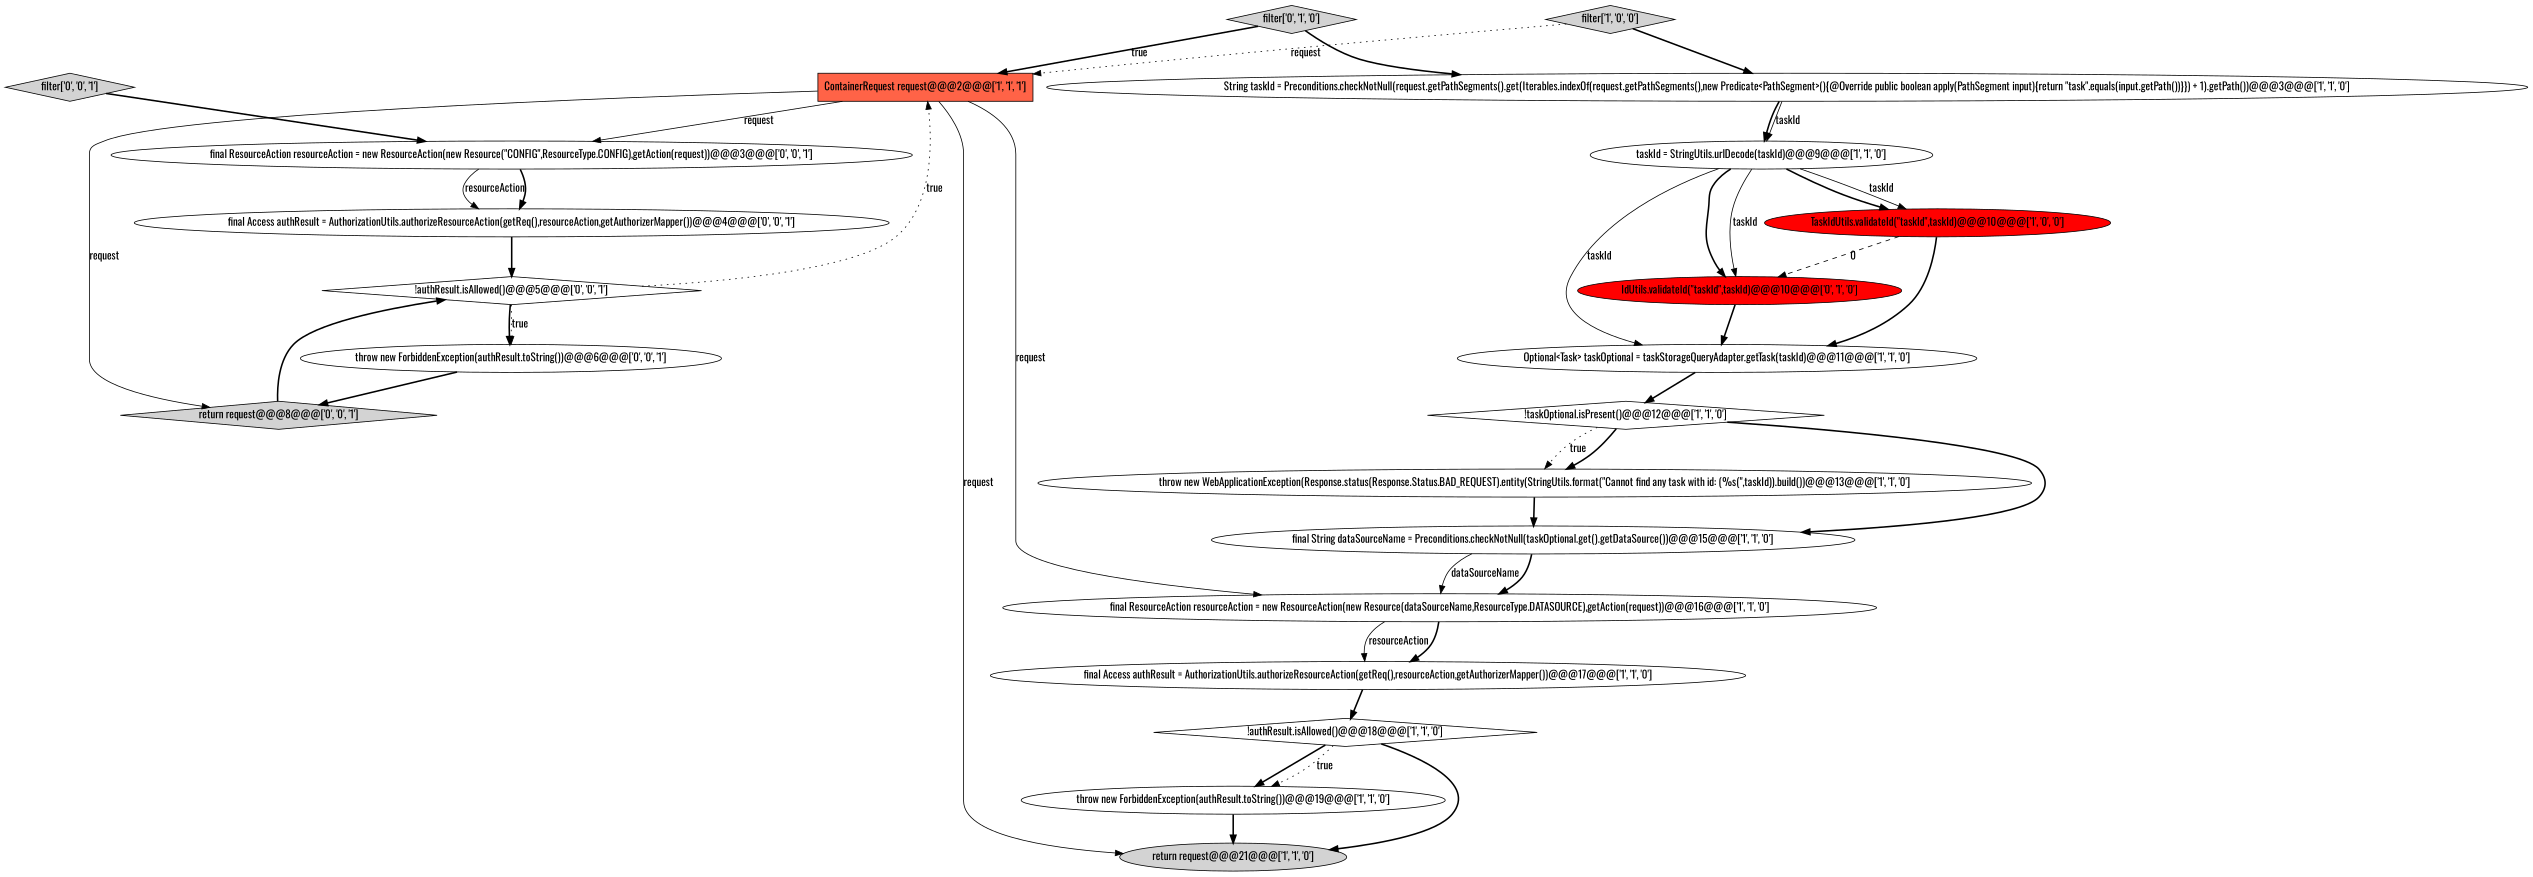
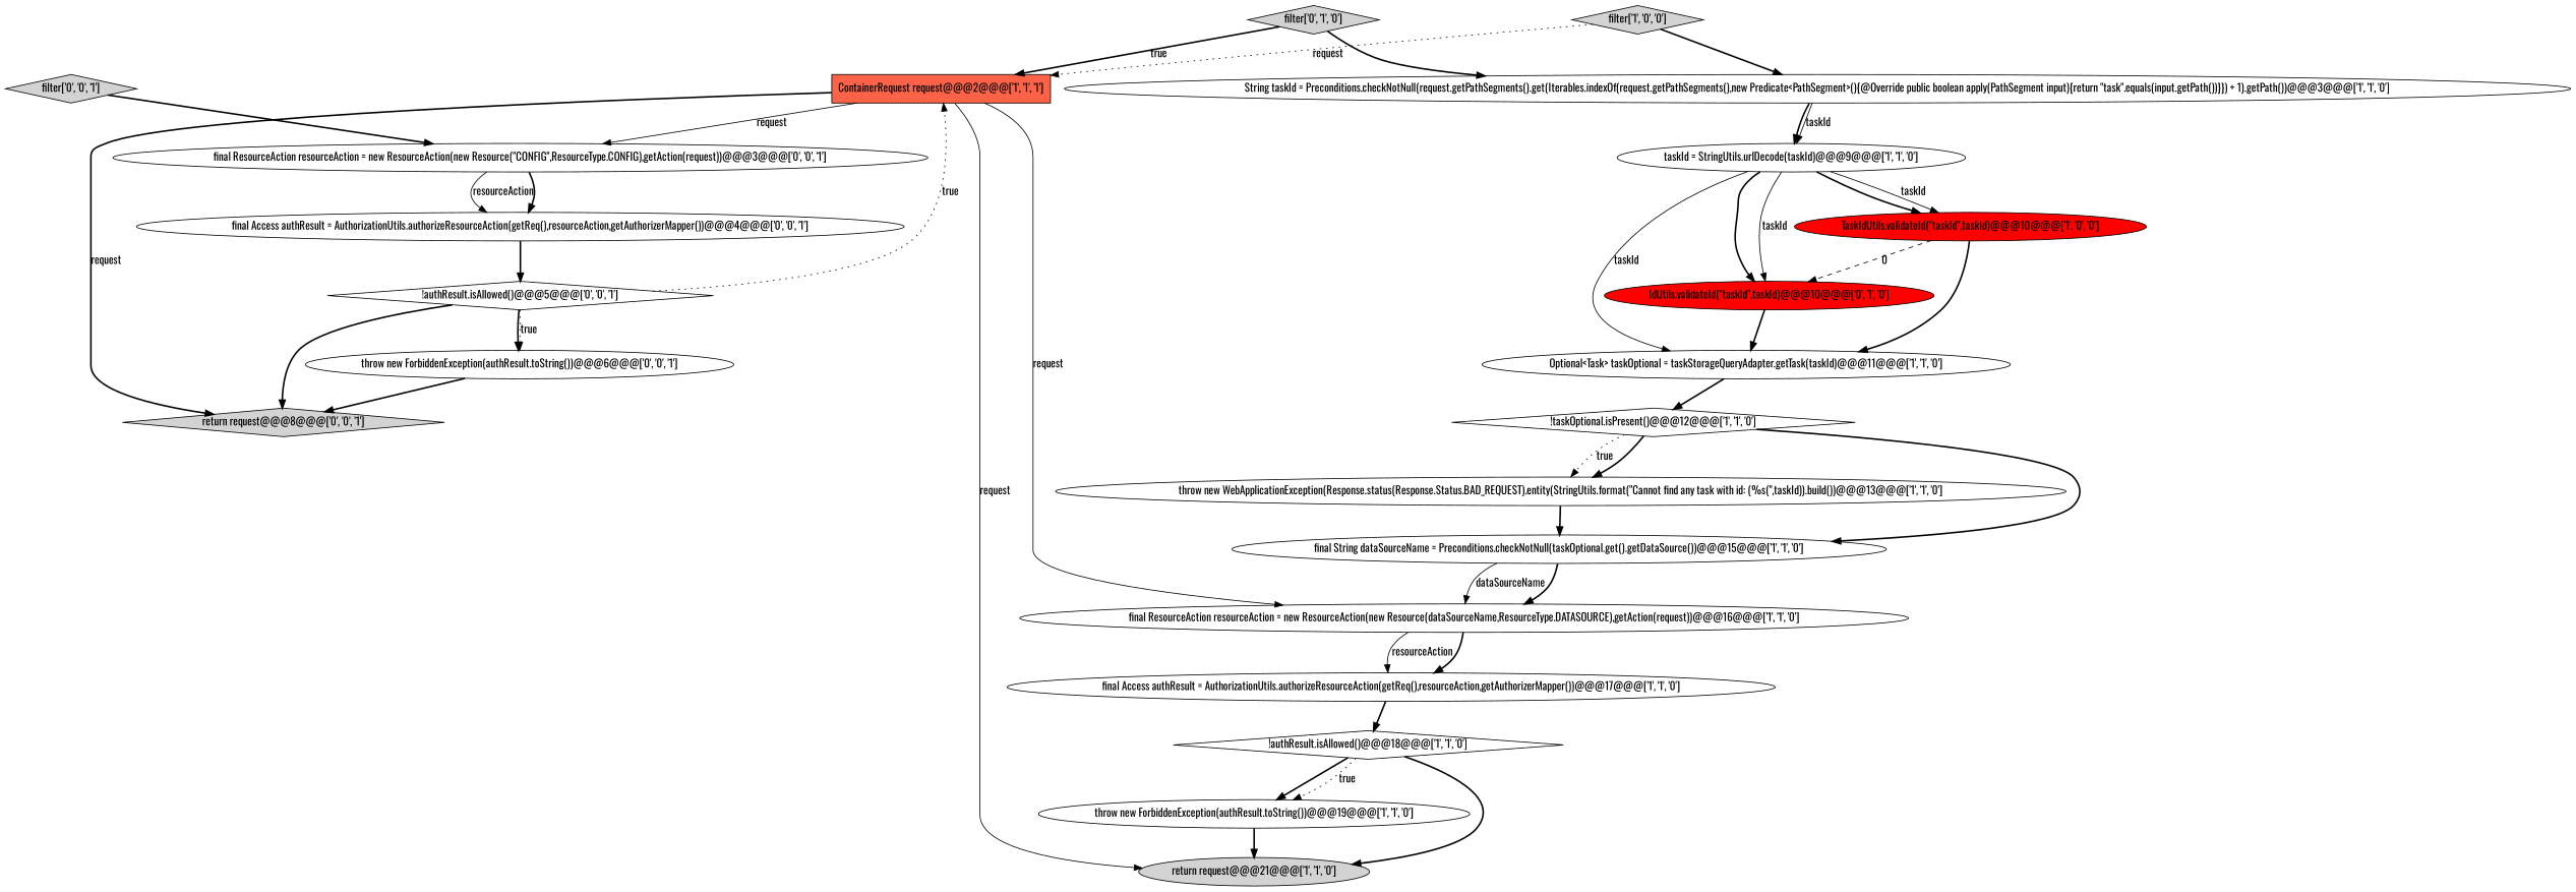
  digraph {
    fontname=Oswald
    node [fillcolor=white fontname=Oswald shape=ellipse style=filled]
    edge [fontname=Oswald style=bold]
    n1 [label="!taskOptional.isPresent()@@@12@@@['1', '1', '0']" shape=diamond]
    n2 [label="throw new WebApplicationException(Response.status(Response.Status.BAD_REQUEST).entity(StringUtils.format(\"Cannot find any task with id: (%s(\",taskId)).build())@@@13@@@['1', '1', '0']"]
    n3 [label="final String dataSourceName = Preconditions.checkNotNull(taskOptional.get().getDataSource())@@@15@@@['1', '1', '0']"]
    n4 [label="final ResourceAction resourceAction = new ResourceAction(new Resource(dataSourceName,ResourceType.DATASOURCE),getAction(request))@@@16@@@['1', '1', '0']"]
    n5 [fillcolor=lightgray label="filter['0', '0', '1']" shape=diamond]
    n6 [label="final ResourceAction resourceAction = new ResourceAction(new Resource(\"CONFIG\",ResourceType.CONFIG),getAction(request))@@@3@@@['0', '0', '1']"]
    n7 [label="final Access authResult = AuthorizationUtils.authorizeResourceAction(getReq(),resourceAction,getAuthorizerMapper())@@@4@@@['0', '0', '1']"]
    n8 [fillcolor=tomato label="ContainerRequest request@@@2@@@['1', '1', '1']" shape=box]
    n9 [fillcolor=lightgray label="return request@@@21@@@['1', '1', '0']"]
    n10 [fillcolor=lightgray label="return request@@@8@@@['0', '0', '1']" shape=diamond]
    n11 [label="!authResult.isAllowed()@@@5@@@['0', '0', '1']" shape=diamond]
    n12 [label="Optional<Task> taskOptional = taskStorageQueryAdapter.getTask(taskId)@@@11@@@['1', '1', '0']"]
    n13 [label="throw new ForbiddenException(authResult.toString())@@@6@@@['0', '0', '1']"]
    n14 [fillcolor=red label="IdUtils.validateId(\"taskId\",taskId)@@@10@@@['0', '1', '0']"]
    n15 [label="String taskId = Preconditions.checkNotNull(request.getPathSegments().get(Iterables.indexOf(request.getPathSegments(),new Predicate<PathSegment>(){@Override public boolean apply(PathSegment input){return \"task\".equals(input.getPath())}}) + 1).getPath())@@@3@@@['1', '1', '0']"]
    n16 [label="taskId = StringUtils.urlDecode(taskId)@@@9@@@['1', '1', '0']"]
    n17 [fillcolor=red label="TaskIdUtils.validateId(\"taskId\",taskId)@@@10@@@['1', '0', '0']"]
    n18 [fillcolor=lightgray label="filter['0', '1', '0']" shape=diamond]
    n19 [fillcolor=lightgray label="filter['1', '0', '0']" shape=diamond]
    n20 [label="final Access authResult = AuthorizationUtils.authorizeResourceAction(getReq(),resourceAction,getAuthorizerMapper())@@@17@@@['1', '1', '0']"]
    n21 [label="!authResult.isAllowed()@@@18@@@['1', '1', '0']" shape=diamond]
    n22 [label="throw new ForbiddenException(authResult.toString())@@@19@@@['1', '1', '0']"]
    n1 -> n2
    n1 -> n2 [label=true style=dotted]
    n1 -> n3
    n2 -> n3
    n3 -> n4 [label=dataSourceName style=solid]
    n3 -> n4
    n4 -> n20 [label=resourceAction style=solid]
    n4 -> n20
    n5 -> n6
    n6 -> n7 [label=resourceAction style=solid]
    n6 -> n7
    n7 -> n11
    n8 -> n4 [label=request style=solid]
    n8 -> n6 [label=request style=solid]
    n8 -> n9 [label=request style=solid]
-   n8 -> n10 [label=request style=solid]
+   n8 -> n10 [label=request]
    n11 -> n8 [label=true style=dotted]
-   n10 -> n11
+   n11 -> n10
    n11 -> n13 [label=true style=dotted]
    n11 -> n13
    n12 -> n1
    n13 -> n10
    n14 -> n12
    n15 -> n16 [label=taskId style=solid]
    n15 -> n16
    n16 -> n12 [label=taskId style=solid]
    n16 -> n14
    n16 -> n14 [label=taskId style=solid]
    n16 -> n17
    n16 -> n17 [label=taskId style=solid]
    n17 -> n12
    n17 -> n14 [label=0 style=dashed]
    n18 -> n8 [label=true]
    n18 -> n15
    n19 -> n8 [label=request style=dotted]
    n19 -> n15
    n20 -> n21
    n21 -> n9
    n21 -> n22
    n21 -> n22 [label=true style=dotted]
    n22 -> n9
  }
